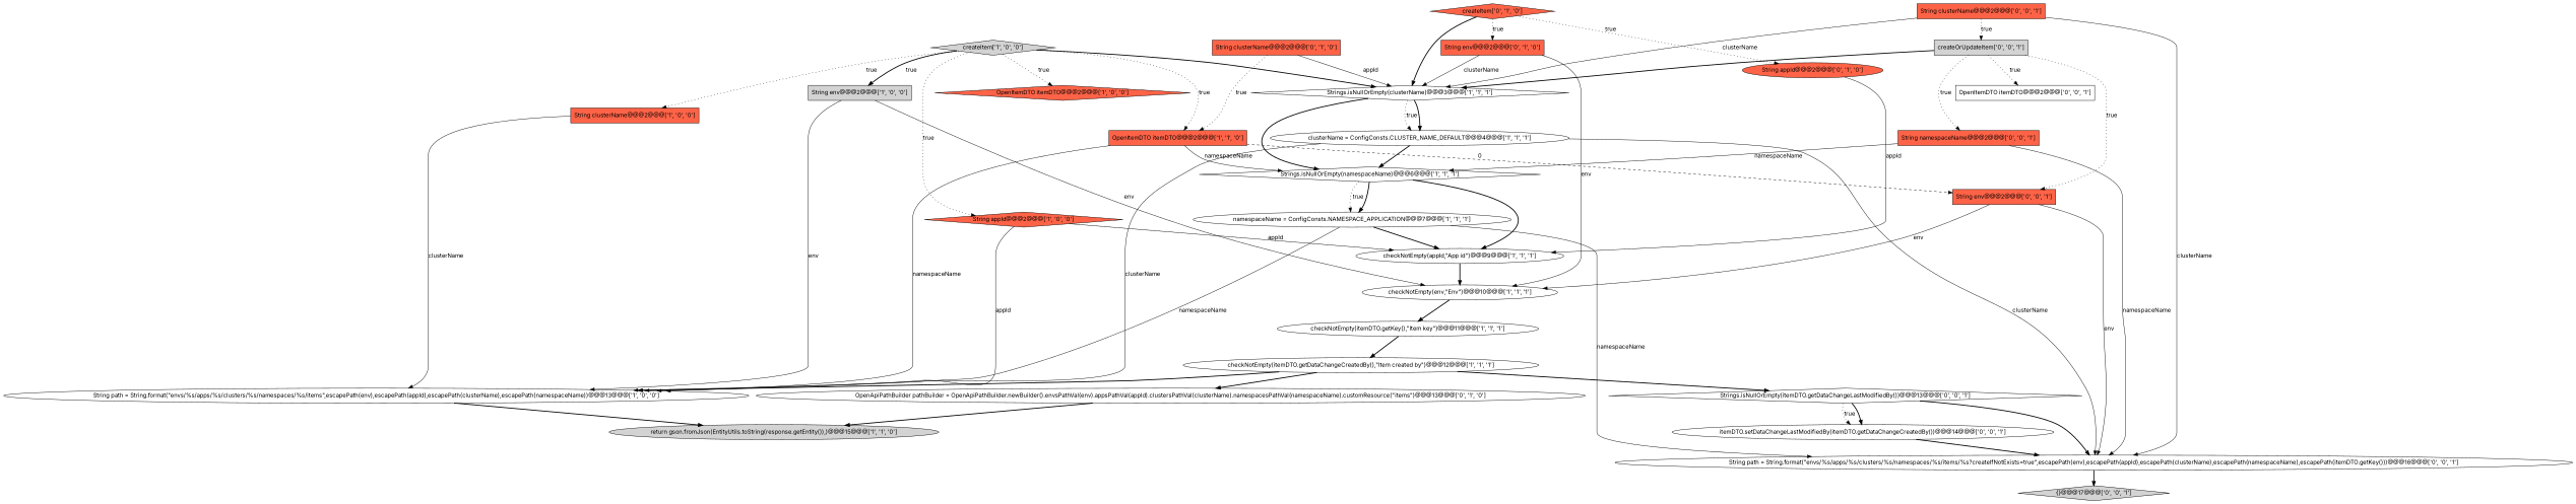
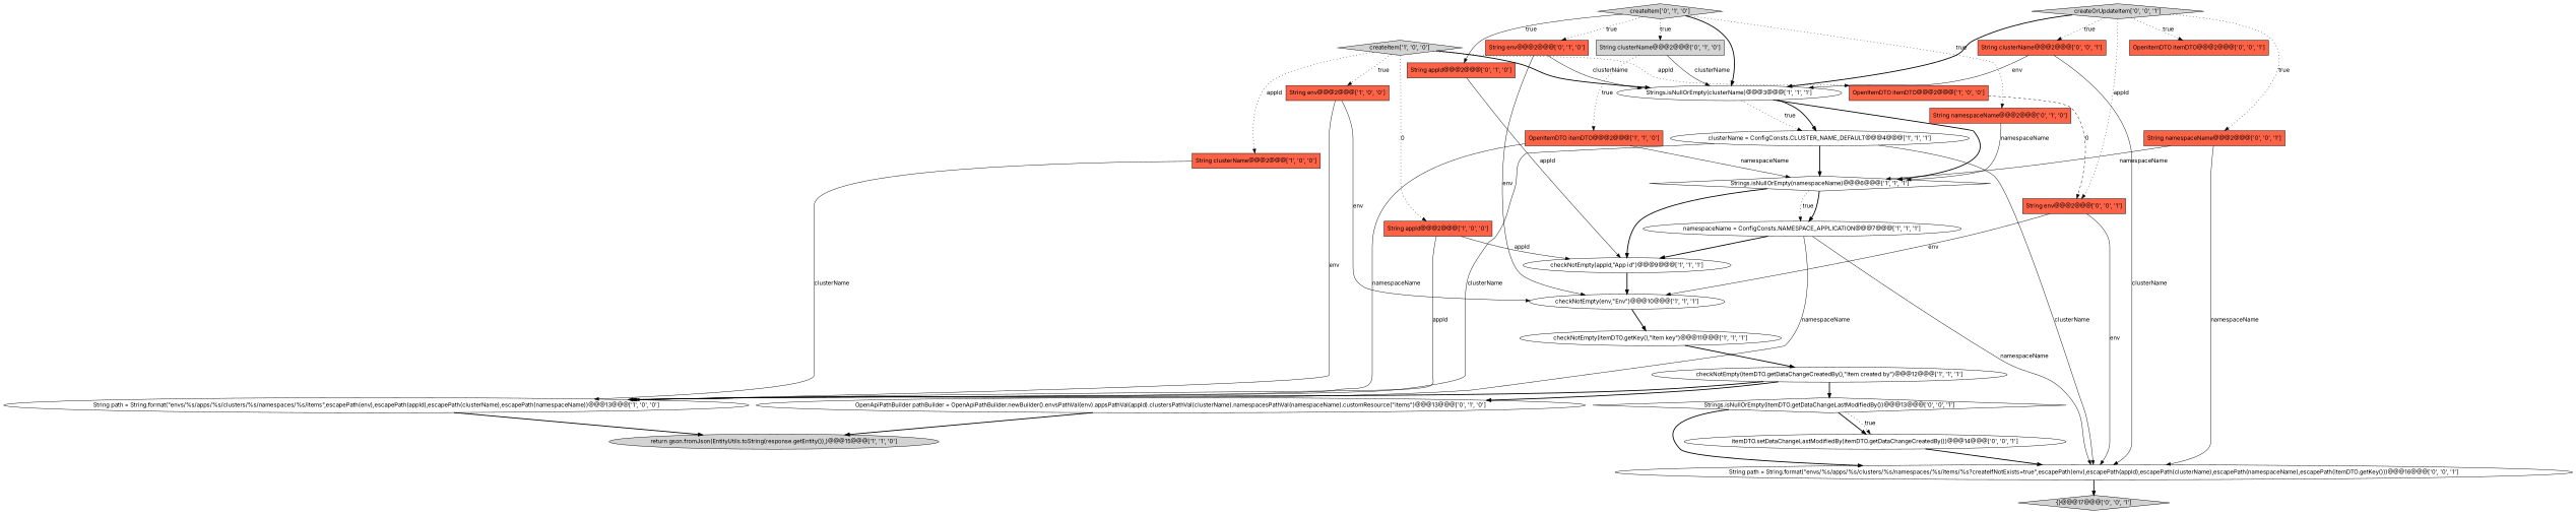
  digraph {
    fontname=Inter
    node [fillcolor=tomato fontname=Inter shape=box style=filled]
    edge [fontname=Inter style=solid]
-   n1 [fillcolor=lightgray label="String env@@@2@@@['1', '0', '0']"]
+   n1 [label="String env@@@2@@@['1', '0', '0']"]
    n2 [fillcolor=white label="String path = String.format(\"envs/%s/apps/%s/clusters/%s/namespaces/%s/items\",escapePath(env),escapePath(appId),escapePath(clusterName),escapePath(namespaceName))@@@13@@@['1', '0', '0']" shape=ellipse]
    n3 [fillcolor=white label="checkNotEmpty(env,\"Env\")@@@10@@@['1', '1', '1']" shape=ellipse]
    n4 [fillcolor=lightgray label="return gson.fromJson(EntityUtils.toString(response.getEntity()),)@@@15@@@['1', '1', '0']" shape=ellipse]
    n5 [fillcolor=white label="checkNotEmpty(itemDTO.getKey(),\"Item key\")@@@11@@@['1', '1', '1']" shape=ellipse]
    n6 [fillcolor=white label="clusterName = ConfigConsts.CLUSTER_NAME_DEFAULT@@@4@@@['1', '1', '1']" shape=ellipse]
    n7 [fillcolor=white label="String path = String.format(\"envs/%s/apps/%s/clusters/%s/namespaces/%s/items/%s?createIfNotExists=true\",escapePath(env),escapePath(appId),escapePath(clusterName),escapePath(namespaceName),escapePath(itemDTO.getKey()))@@@16@@@['0', '0', '1']" shape=ellipse]
    n8 [fillcolor=white label="Strings.isNullOrEmpty(namespaceName)@@@6@@@['1', '1', '1']" shape=diamond]
    n9 [fillcolor=lightgray label="{}@@@17@@@['0', '0', '1']" shape=diamond]
    n10 [fillcolor=white label="checkNotEmpty(appId,\"App id\")@@@9@@@['1', '1', '1']" shape=ellipse]
    n11 [fillcolor=white label="namespaceName = ConfigConsts.NAMESPACE_APPLICATION@@@7@@@['1', '1', '1']" shape=ellipse]
    n12 [label="String clusterName@@@2@@@['1', '0', '0']"]
-   n13 [fillcolor=white label="Strings.isNullOrEmpty(clusterName)@@@3@@@['1', '1', '1']" shape=diamond]
+   n13 [fillcolor=white label="Strings.isNullOrEmpty(clusterName)@@@3@@@['1', '1', '1']" shape=ellipse]
    n14 [fillcolor=white label="Strings.isNullOrEmpty(itemDTO.getDataChangeLastModifiedBy())@@@13@@@['0', '0', '1']" shape=diamond]
    n15 [fillcolor=white label="itemDTO.setDataChangeLastModifiedBy(itemDTO.getDataChangeCreatedBy())@@@14@@@['0', '0', '1']" shape=ellipse]
-   n16 [label="String appId@@@2@@@['0', '1', '0']" shape=ellipse]
+   n16 [label="String appId@@@2@@@['0', '1', '0']"]
+   n17 [label="String namespaceName@@@2@@@['0', '1', '0']"]
    n18 [fillcolor=white label="OpenApiPathBuilder pathBuilder = OpenApiPathBuilder.newBuilder().envsPathVal(env).appsPathVal(appId).clustersPathVal(clusterName).namespacesPathVal(namespaceName).customResource(\"items\")@@@13@@@['0', '1', '0']" shape=ellipse]
-   n19 [label="OpenItemDTO itemDTO@@@2@@@['1', '0', '0']" shape=diamond]
-   n20 [label="String appId@@@2@@@['1', '0', '0']" shape=diamond]
+   n19 [label="OpenItemDTO itemDTO@@@2@@@['1', '0', '0']"]
+   n20 [label="String appId@@@2@@@['1', '0', '0']"]
    n21 [label="OpenItemDTO itemDTO@@@2@@@['1', '1', '0']"]
    n22 [label="String env@@@2@@@['0', '0', '1']"]
-   n23 [label="String clusterName@@@2@@@['0', '1', '0']"]
+   n23 [fillcolor=lightgray label="String clusterName@@@2@@@['0', '1', '0']"]
    n24 [fillcolor=white label="checkNotEmpty(itemDTO.getDataChangeCreatedBy(),\"Item created by\")@@@12@@@['1', '1', '1']" shape=ellipse]
-   n25 [fillcolor=lightgray label="createOrUpdateItem['0', '0', '1']"]
-   n26 [fillcolor=white label="OpenItemDTO itemDTO@@@2@@@['0', '0', '1']"]
+   n25 [fillcolor=lightgray label="createOrUpdateItem['0', '0', '1']" shape=diamond]
+   n26 [label="OpenItemDTO itemDTO@@@2@@@['0', '0', '1']"]
    n27 [label="String clusterName@@@2@@@['0', '0', '1']"]
    n28 [label="String namespaceName@@@2@@@['0', '0', '1']"]
    n29 [label="String env@@@2@@@['0', '1', '0']"]
-   n30 [label="createItem['0', '1', '0']" shape=diamond]
+   n30 [fillcolor=lightgray label="createItem['0', '1', '0']" shape=diamond]
    n31 [fillcolor=lightgray label="createItem['1', '0', '0']" shape=diamond]
    n1 -> n2 [label=env]
    n1 -> n3 [label=env]
    n2 -> n4 [style=bold]
    n3 -> n5 [style=bold]
    n5 -> n24 [style=bold]
    n6 -> n2 [label=clusterName]
    n6 -> n7 [label=clusterName]
    n6 -> n8 [style=bold]
    n7 -> n9 [style=bold]
    n8 -> n10 [style=bold]
    n8 -> n11 [label=true style=dotted]
    n8 -> n11 [style=bold]
    n10 -> n3 [style=bold]
    n11 -> n2 [label=namespaceName]
    n11 -> n7 [label=namespaceName]
    n11 -> n10 [style=bold]
    n12 -> n2 [label=clusterName]
    n13 -> n6 [label=true style=dotted]
    n13 -> n6 [style=bold]
    n13 -> n8 [style=bold]
    n14 -> n7 [style=bold]
    n14 -> n15 [style=bold]
    n14 -> n15 [label=true style=dotted]
    n15 -> n7 [style=bold]
    n16 -> n10 [label=appId]
+   n17 -> n8 [label=namespaceName]
    n18 -> n4 [style=bold]
    n20 -> n2 [label=appId]
    n20 -> n10 [label=appId]
    n21 -> n2 [label=namespaceName]
    n21 -> n8 [label=namespaceName]
-   n21 -> n22 [label=0 style=dashed]
+   n19 -> n22 [label=0 style=dashed]
    n22 -> n3 [label=env]
    n22 -> n7 [label=env]
-   n23 -> n13 [label=appId]
+   n23 -> n13 [label=clusterName]
    n23 -> n21 [label=true style=dotted]
    n24 -> n2 [style=bold]
    n24 -> n14 [style=bold]
    n24 -> n18 [style=bold]
    n25 -> n13 [style=bold]
-   n25 -> n22 [label=true style=dotted]
+   n25 -> n22 [label=appId style=dotted]
    n25 -> n26 [label=true style=dotted]
-   n27 -> n25 [label=true style=dotted]
+   n25 -> n27 [label=true style=dotted]
    n25 -> n28 [label=true style=dotted]
    n27 -> n7 [label=clusterName]
-   n27 -> n13 [label=clusterName]
+   n27 -> n13 [label=env]
    n28 -> n7 [label=namespaceName]
    n28 -> n8 [label=namespaceName]
    n29 -> n3 [label=env]
    n29 -> n13 [label=clusterName]
    n30 -> n13 [style=bold]
-   n30 -> n16 [label=true style=dotted]
+   n30 -> n16 [label=true]
+   n30 -> n17 [label=true style=dotted]
+   n30 -> n23 [label=true style=dotted]
    n30 -> n29 [label=true style=dotted]
-   n31 -> n1 [label=true style=bold]
-   n31 -> n12 [label=true style=dotted]
+   n31 -> n1 [label=true style=dotted]
+   n31 -> n12 [label=appId style=dotted]
    n31 -> n13 [style=bold]
-   n31 -> n19 [label=true style=dotted]
-   n31 -> n20 [label=true style=dotted]
-   n31 -> n21 [label=true style=dotted]
+   n31 -> n19 [label=appId style=dotted]
+   n31 -> n20 [label=0 style=dotted]
  }
